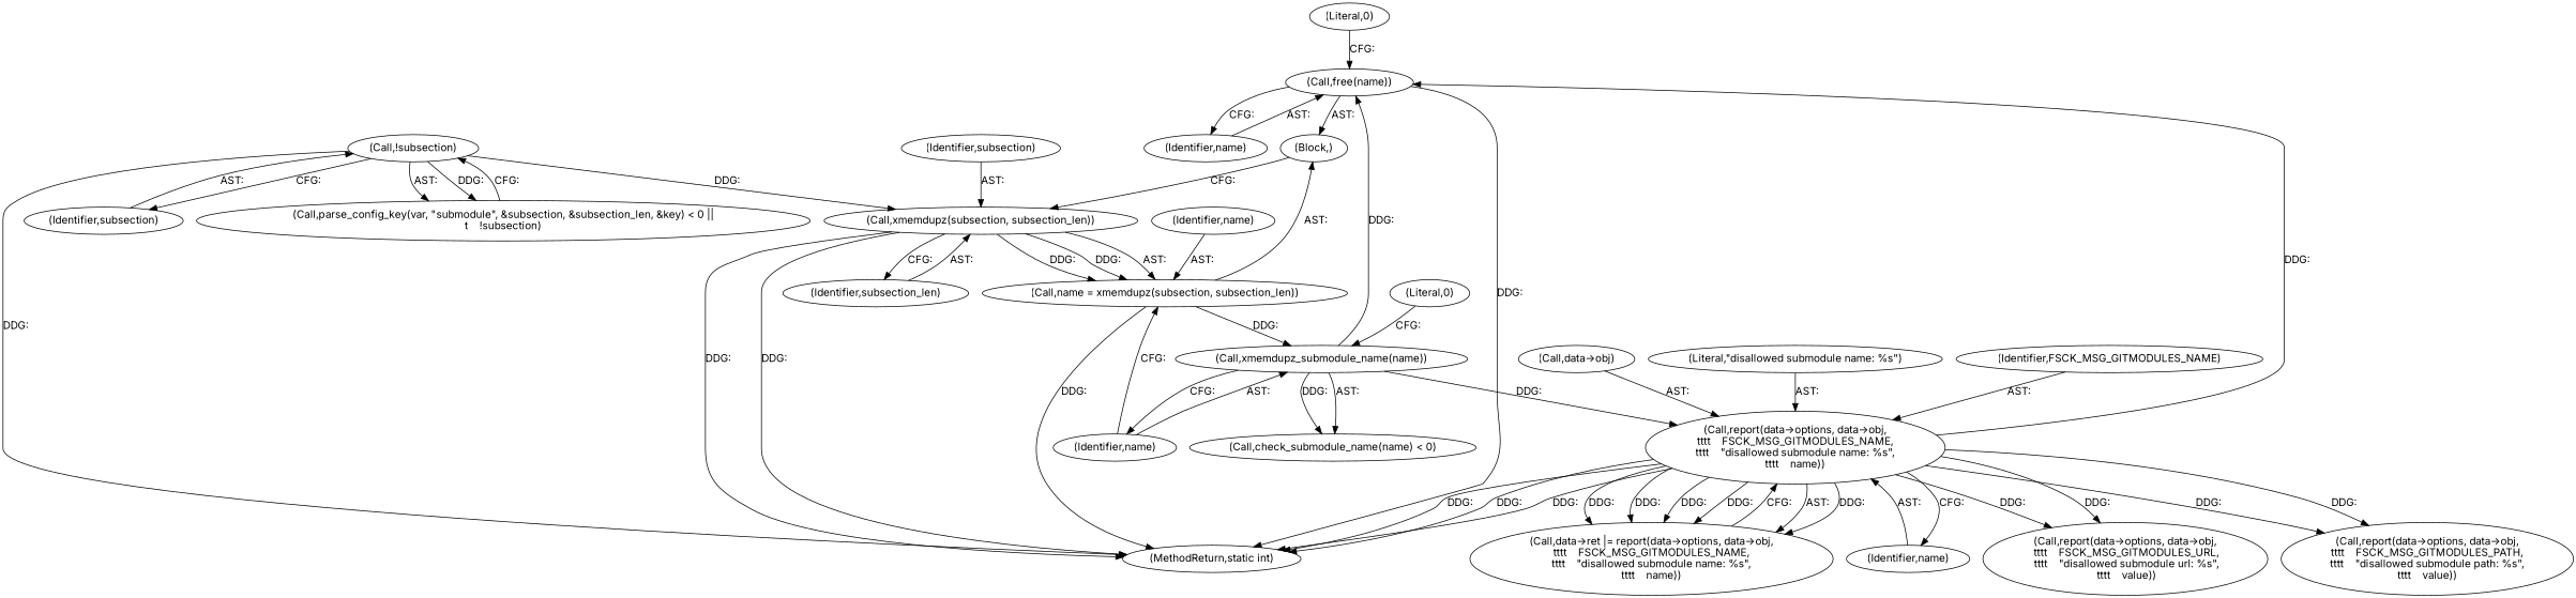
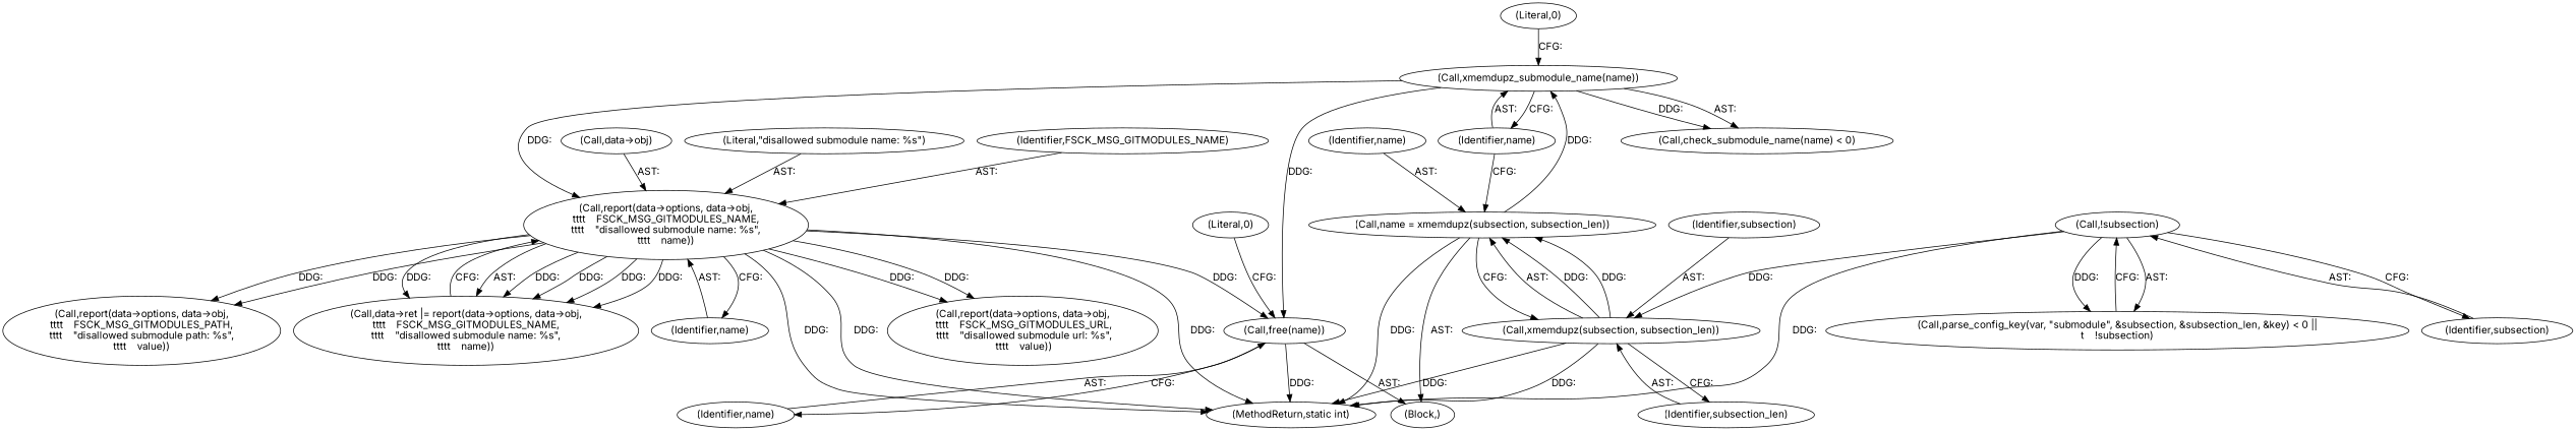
  digraph {
    fontname=Inter
    node [fontname=Inter]
    edge [fontname=Inter]
    n1 [label="(Call,free(name))"]
    n2 [label="(Identifier,name)"]
    n3 [label="(MethodReturn,static int)"]
    n4 [label="(Block,)"]
    n5 [label="(Call,report(data->options, data->obj,\n\t\t\t\t    FSCK_MSG_GITMODULES_NAME,\n\t\t\t\t    \"disallowed submodule name: %s\",\n\t\t\t\t    name))"]
    n6 [label="(Call,report(data->options, data->obj,\n \t\t\t\t    FSCK_MSG_GITMODULES_URL,\n \t\t\t\t    \"disallowed submodule url: %s\",\n \t\t\t\t    value))"]
    n7 [label="(Call,report(data->options, data->obj,\n\t\t\t\t    FSCK_MSG_GITMODULES_PATH,\n\t\t\t\t    \"disallowed submodule path: %s\",\n\t\t\t\t    value))"]
    n8 [label="(Call,data->ret |= report(data->options, data->obj,\n\t\t\t\t    FSCK_MSG_GITMODULES_NAME,\n\t\t\t\t    \"disallowed submodule name: %s\",\n\t\t\t\t    name))"]
    n9 [label="(Identifier,name)"]
    n10 [label="(Call,xmemdupz_submodule_name(name))"]
    n11 [label="(Identifier,name)"]
    n12 [label="(Call,check_submodule_name(name) < 0)"]
    n13 [label="(Call,name = xmemdupz(subsection, subsection_len))"]
    n14 [label="(Call,xmemdupz(subsection, subsection_len))"]
    n15 [label="(Identifier,subsection_len)"]
    n16 [label="(Call,!subsection)"]
    n17 [label="(Identifier,subsection)"]
    n18 [label="(Call,parse_config_key(var, \"submodule\", &subsection, &subsection_len, &key) < 0 ||\n\t    !subsection)"]
    n19 [label="(Literal,0)"]
    n20 [label="(Call,data->obj)"]
    n21 [label="(Literal,0)"]
    n22 [label="(Literal,\"disallowed submodule name: %s\")"]
    n23 [label="(Identifier,FSCK_MSG_GITMODULES_NAME)"]
    n24 [label="(Identifier,name)"]
    n25 [label="(Identifier,subsection)"]
    n1 -> n2 [label="CFG: "]
    n1 -> n3 [label="DDG: "]
    n1 -> n4 [label="AST: "]
    n2 -> n1 [label="AST: "]
    n5 -> n1 [label="DDG: "]
    n5 -> n3 [label="DDG: "]
    n5 -> n3 [label="DDG: "]
    n5 -> n3 [label="DDG: "]
    n5 -> n6 [label="DDG: "]
    n5 -> n6 [label="DDG: "]
    n5 -> n7 [label="DDG: "]
    n5 -> n7 [label="DDG: "]
    n5 -> n8 [label="AST: "]
    n5 -> n8 [label="DDG: "]
    n5 -> n8 [label="DDG: "]
    n5 -> n8 [label="DDG: "]
    n5 -> n8 [label="DDG: "]
    n5 -> n8 [label="DDG: "]
    n5 -> n9 [label="CFG: "]
    n8 -> n5 [label="CFG: "]
    n9 -> n5 [label="AST: "]
    n10 -> n1 [label="DDG: "]
    n10 -> n5 [label="DDG: "]
    n10 -> n11 [label="CFG: "]
    n10 -> n12 [label="AST: "]
    n10 -> n12 [label="DDG: "]
    n11 -> n10 [label="AST: "]
    n11 -> n13 [label="CFG: "]
    n13 -> n3 [label="DDG: "]
    n13 -> n4 [label="AST: "]
    n13 -> n10 [label="DDG: "]
-   n4 -> n14 [label="CFG: "]
+   n13 -> n14 [label="CFG: "]
    n14 -> n3 [label="DDG: "]
    n14 -> n3 [label="DDG: "]
    n14 -> n13 [label="AST: "]
    n14 -> n13 [label="DDG: "]
    n14 -> n13 [label="DDG: "]
    n14 -> n15 [label="CFG: "]
    n15 -> n14 [label="AST: "]
    n16 -> n3 [label="DDG: "]
    n16 -> n14 [label="DDG: "]
    n16 -> n17 [label="CFG: "]
    n16 -> n18 [label="AST: "]
    n16 -> n18 [label="DDG: "]
    n17 -> n16 [label="AST: "]
    n18 -> n16 [label="CFG: "]
    n19 -> n1 [label="CFG: "]
    n20 -> n5 [label="AST: "]
    n21 -> n10 [label="CFG: "]
    n22 -> n5 [label="AST: "]
    n23 -> n5 [label="AST: "]
    n24 -> n13 [label="AST: "]
    n25 -> n14 [label="AST: "]
  }
